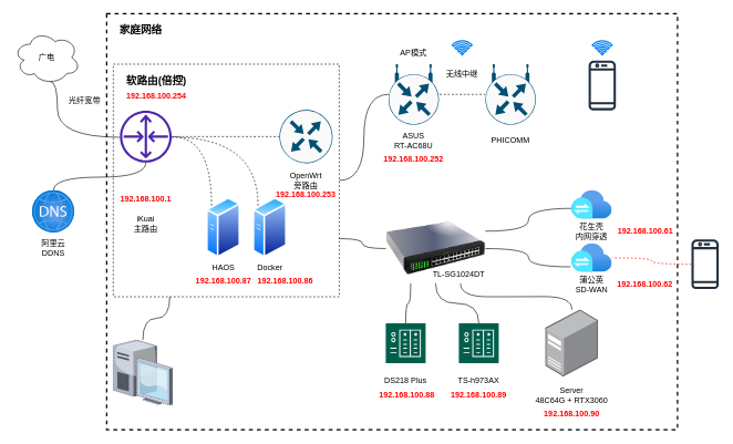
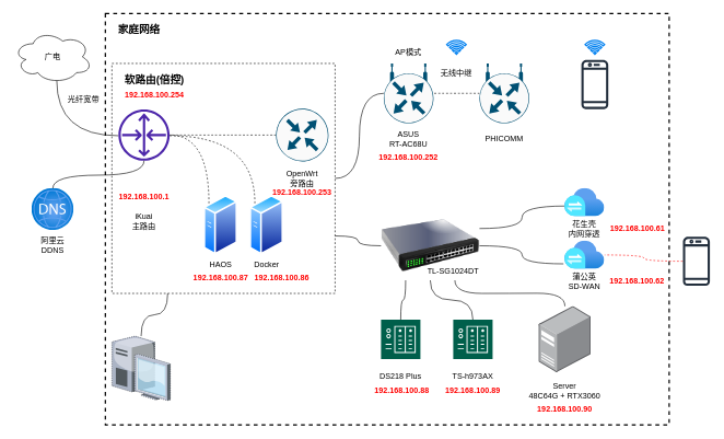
  <mxCell id="0" />
  <mxCell id="1" parent="0" />
  <mxCell id="2" value="" style="rounded=0;whiteSpace=wrap;html=1;dashed=1;fontSize=16;fontColor=#FF0000;strokeWidth=2;" vertex="1" parent="1"><mxGeometry x="160" y="20" width="859" height="626" as="geometry" /></mxCell>
  <mxCell id="3" value="" style="rounded=0;whiteSpace=wrap;html=1;dashed=1;" vertex="1" parent="1"><mxGeometry x="170" y="96" width="340" height="350" as="geometry" /></mxCell>
  <mxCell id="4" style="edgeStyle=orthogonalEdgeStyle;rounded=0;orthogonalLoop=1;jettySize=auto;html=1;exitX=0.55;exitY=0.95;exitDx=0;exitDy=0;exitPerimeter=0;curved=1;endArrow=none;endFill=0;startArrow=none;startFill=0;" edge="1" parent="1" source="5" target="6"><mxGeometry relative="1" as="geometry"><Array as="points"><mxPoint x="86" y="206" /></Array></mxGeometry></mxCell>
- <mxCell id="5" value="广电" style="ellipse;shape=cloud;whiteSpace=wrap;html=1;" vertex="1" parent="1"><mxGeometry x="20" y="46" width="100" height="80" as="geometry" /></mxCell>
+ <mxCell id="5" value="广电" style="ellipse;shape=cloud;whiteSpace=wrap;html=1;" vertex="1" parent="1"><mxGeometry x="20" y="46" width="120" height="80" as="geometry" /></mxCell>
  <mxCell id="6" value="" style="sketch=0;outlineConnect=0;fontColor=#232F3E;gradientColor=none;fillColor=#4D27AA;strokeColor=none;dashed=0;verticalLabelPosition=bottom;verticalAlign=top;align=center;html=1;fontSize=12;fontStyle=0;aspect=fixed;pointerEvents=1;shape=mxgraph.aws4.router;" vertex="1" parent="1"><mxGeometry x="180" y="166" width="78" height="78" as="geometry" /></mxCell>
  <mxCell id="7" style="edgeStyle=orthogonalEdgeStyle;curved=1;rounded=0;orthogonalLoop=1;jettySize=auto;html=1;exitX=0;exitY=0.5;exitDx=0;exitDy=0;exitPerimeter=0;entryX=1;entryY=0.5;entryDx=0;entryDy=0;fontSize=16;startArrow=none;startFill=0;endArrow=none;endFill=0;" edge="1" parent="1" source="8" target="3"><mxGeometry relative="1" as="geometry" /></mxCell>
  <mxCell id="8" value="" style="sketch=0;points=[[0.5,0,0],[1,0.5,0],[0.5,1,0],[0,0.5,0],[0.145,0.145,0],[0.856,0.145,0],[0.855,0.856,0],[0.145,0.855,0]];verticalLabelPosition=bottom;html=1;verticalAlign=top;aspect=fixed;align=center;pointerEvents=1;shape=mxgraph.cisco19.rect;prIcon=wireless_router;fillColor=#FAFAFA;strokeColor=#005073;" vertex="1" parent="1"><mxGeometry x="584.16" y="96" width="75.84" height="91" as="geometry" /></mxCell>
  <mxCell id="9" style="edgeStyle=orthogonalEdgeStyle;curved=1;rounded=0;orthogonalLoop=1;jettySize=auto;html=1;exitX=0;exitY=0.5;exitDx=0;exitDy=0;exitPerimeter=0;startArrow=none;startFill=0;endArrow=none;endFill=0;dashed=1;" edge="1" parent="1" source="10" target="6"><mxGeometry relative="1" as="geometry" /></mxCell>
  <mxCell id="10" value="" style="sketch=0;points=[[0.5,0,0],[1,0.5,0],[0.5,1,0],[0,0.5,0],[0.145,0.145,0],[0.856,0.145,0],[0.855,0.856,0],[0.145,0.855,0]];verticalLabelPosition=bottom;html=1;verticalAlign=top;aspect=fixed;align=center;pointerEvents=1;shape=mxgraph.cisco19.rect;prIcon=router;fillColor=#FAFAFA;strokeColor=#005073;" vertex="1" parent="1"><mxGeometry x="420" y="165" width="80" height="80" as="geometry" /></mxCell>
  <mxCell id="11" value="iKuai&lt;br&gt;主路由" style="text;html=1;strokeColor=none;fillColor=none;align=center;verticalAlign=middle;whiteSpace=wrap;rounded=0;" vertex="1" parent="1"><mxGeometry x="189" y="321" width="60" height="30" as="geometry" /></mxCell>
  <mxCell id="12" value="OpenWrt&lt;br&gt;旁路由" style="text;html=1;strokeColor=none;fillColor=none;align=center;verticalAlign=middle;whiteSpace=wrap;rounded=0;" vertex="1" parent="1"><mxGeometry x="430" y="256" width="60" height="30" as="geometry" /></mxCell>
  <mxCell id="13" style="edgeStyle=orthogonalEdgeStyle;curved=1;rounded=0;orthogonalLoop=1;jettySize=auto;html=1;entryX=1;entryY=0.75;entryDx=0;entryDy=0;fontSize=16;startArrow=none;startFill=0;endArrow=none;endFill=0;" edge="1" parent="1" source="19" target="3"><mxGeometry relative="1" as="geometry" /></mxCell>
  <mxCell id="14" style="edgeStyle=orthogonalEdgeStyle;curved=1;rounded=0;orthogonalLoop=1;jettySize=auto;html=1;exitX=0.25;exitY=1;exitDx=0;exitDy=0;fontSize=16;startArrow=none;startFill=0;endArrow=none;endFill=0;" edge="1" parent="1" source="19" target="20"><mxGeometry relative="1" as="geometry" /></mxCell>
  <mxCell id="15" style="edgeStyle=orthogonalEdgeStyle;curved=1;rounded=0;orthogonalLoop=1;jettySize=auto;html=1;exitX=0.5;exitY=1;exitDx=0;exitDy=0;fontSize=16;startArrow=none;startFill=0;endArrow=none;endFill=0;" edge="1" parent="1" source="19" target="35"><mxGeometry relative="1" as="geometry" /></mxCell>
  <mxCell id="16" style="edgeStyle=orthogonalEdgeStyle;curved=1;rounded=0;orthogonalLoop=1;jettySize=auto;html=1;exitX=0.75;exitY=1;exitDx=0;exitDy=0;fontSize=16;startArrow=none;startFill=0;endArrow=none;endFill=0;" edge="1" parent="1" source="19" target="36"><mxGeometry relative="1" as="geometry" /></mxCell>
  <mxCell id="17" style="edgeStyle=orthogonalEdgeStyle;curved=1;rounded=0;orthogonalLoop=1;jettySize=auto;html=1;exitX=1;exitY=0.25;exitDx=0;exitDy=0;entryX=0.022;entryY=0.628;entryDx=0;entryDy=0;entryPerimeter=0;fontSize=16;startArrow=none;startFill=0;endArrow=none;endFill=0;" edge="1" parent="1" source="19" target="21"><mxGeometry relative="1" as="geometry" /></mxCell>
  <mxCell id="18" style="edgeStyle=orthogonalEdgeStyle;curved=1;rounded=0;orthogonalLoop=1;jettySize=auto;html=1;exitX=1;exitY=0.5;exitDx=0;exitDy=0;entryX=-0.028;entryY=0.814;entryDx=0;entryDy=0;entryPerimeter=0;fontSize=16;startArrow=none;startFill=0;endArrow=none;endFill=0;" edge="1" parent="1" source="19" target="37"><mxGeometry relative="1" as="geometry" /></mxCell>
  <mxCell id="19" value="" style="image;html=1;image=img/lib/clip_art/networking/Switch_128x128.png" vertex="1" parent="1"><mxGeometry x="580" y="321" width="150" height="105" as="geometry" /></mxCell>
  <mxCell id="20" value="" style="sketch=0;pointerEvents=1;shadow=0;dashed=0;html=1;strokeColor=none;fillColor=#005F4B;labelPosition=center;verticalLabelPosition=bottom;verticalAlign=top;align=center;outlineConnect=0;shape=mxgraph.veeam2.nas;" vertex="1" parent="1"><mxGeometry x="580" y="486" width="60" height="60" as="geometry" /></mxCell>
  <mxCell id="21" value="" style="aspect=fixed;html=1;points=[];align=center;image;fontSize=12;image=img/lib/azure2/storage/Azure_Stack_Edge.svg;" vertex="1" parent="1"><mxGeometry x="859.68" y="286" width="60.92" height="43" as="geometry" /></mxCell>
  <mxCell id="22" style="edgeStyle=orthogonalEdgeStyle;curved=1;rounded=0;orthogonalLoop=1;jettySize=auto;html=1;exitX=0;exitY=0;exitDx=0;exitDy=0;dashed=1;startArrow=none;startFill=0;endArrow=none;endFill=0;" edge="1" parent="1" source="23" target="6"><mxGeometry relative="1" as="geometry"><Array as="points"><mxPoint x="318" y="205" /></Array></mxGeometry></mxCell>
  <mxCell id="23" value="" style="aspect=fixed;perimeter=ellipsePerimeter;html=1;align=center;shadow=0;dashed=0;spacingTop=3;image;image=img/lib/active_directory/generic_server.svg;" vertex="1" parent="1"><mxGeometry x="310" y="296" width="51.52" height="92" as="geometry" /></mxCell>
  <mxCell id="24" style="edgeStyle=orthogonalEdgeStyle;curved=1;rounded=0;orthogonalLoop=1;jettySize=auto;html=1;exitX=0;exitY=0;exitDx=0;exitDy=0;dashed=1;startArrow=none;startFill=0;endArrow=none;endFill=0;" edge="1" parent="1" source="25" target="6"><mxGeometry relative="1" as="geometry"><Array as="points"><mxPoint x="388" y="206" /></Array></mxGeometry></mxCell>
  <mxCell id="25" value="" style="aspect=fixed;perimeter=ellipsePerimeter;html=1;align=center;shadow=0;dashed=0;spacingTop=3;image;image=img/lib/active_directory/generic_server.svg;" vertex="1" parent="1"><mxGeometry x="380" y="296" width="51.52" height="92" as="geometry" /></mxCell>
  <mxCell id="26" value="HAOS" style="text;html=1;strokeColor=none;fillColor=none;align=center;verticalAlign=middle;whiteSpace=wrap;rounded=0;" vertex="1" parent="1"><mxGeometry x="305.76" y="388" width="60" height="30" as="geometry" /></mxCell>
  <mxCell id="27" value="Docker" style="text;html=1;strokeColor=none;fillColor=none;align=center;verticalAlign=middle;whiteSpace=wrap;rounded=0;" vertex="1" parent="1"><mxGeometry x="375.76" y="388" width="60" height="30" as="geometry" /></mxCell>
  <mxCell id="28" style="edgeStyle=orthogonalEdgeStyle;curved=1;rounded=0;orthogonalLoop=1;jettySize=auto;html=1;entryX=0.25;entryY=1;entryDx=0;entryDy=0;fontSize=16;startArrow=none;startFill=0;endArrow=none;endFill=0;" edge="1" parent="1" source="29" target="3"><mxGeometry relative="1" as="geometry" /></mxCell>
  <mxCell id="29" value="" style="verticalLabelPosition=bottom;sketch=0;aspect=fixed;html=1;verticalAlign=top;strokeColor=none;align=center;outlineConnect=0;shape=mxgraph.citrix.desktop;dashed=1;" vertex="1" parent="1"><mxGeometry x="170" y="511" width="89" height="98" as="geometry" /></mxCell>
  <mxCell id="30" value="&lt;font style=&quot;font-size: 16px;&quot;&gt;软路由(倍控)&lt;/font&gt;" style="text;html=1;strokeColor=none;fillColor=none;align=center;verticalAlign=middle;whiteSpace=wrap;rounded=0;fontStyle=1" vertex="1" parent="1"><mxGeometry x="180" y="106" width="110" height="30" as="geometry" /></mxCell>
  <mxCell id="31" value="ASUS&lt;br&gt;RT-AC68U" style="text;html=1;strokeColor=none;fillColor=none;align=center;verticalAlign=middle;whiteSpace=wrap;rounded=0;" vertex="1" parent="1"><mxGeometry x="592.08" y="196" width="60" height="30" as="geometry" /></mxCell>
  <mxCell id="32" style="edgeStyle=orthogonalEdgeStyle;curved=1;rounded=0;orthogonalLoop=1;jettySize=auto;html=1;entryX=1;entryY=0.5;entryDx=0;entryDy=0;entryPerimeter=0;fontSize=16;startArrow=none;startFill=0;endArrow=none;endFill=0;dashed=1;" edge="1" parent="1" source="33" target="8"><mxGeometry relative="1" as="geometry" /></mxCell>
  <mxCell id="33" value="" style="sketch=0;points=[[0.5,0,0],[1,0.5,0],[0.5,1,0],[0,0.5,0],[0.145,0.145,0],[0.856,0.145,0],[0.855,0.856,0],[0.145,0.855,0]];verticalLabelPosition=bottom;html=1;verticalAlign=top;aspect=fixed;align=center;pointerEvents=1;shape=mxgraph.cisco19.rect;prIcon=wireless_router;fillColor=#FAFAFA;strokeColor=#005073;" vertex="1" parent="1"><mxGeometry x="730" y="96" width="75.84" height="91" as="geometry" /></mxCell>
  <mxCell id="34" value="PHICOMM" style="text;html=1;strokeColor=none;fillColor=none;align=center;verticalAlign=middle;whiteSpace=wrap;rounded=0;" vertex="1" parent="1"><mxGeometry x="737.92" y="196" width="60" height="30" as="geometry" /></mxCell>
  <mxCell id="35" value="" style="sketch=0;pointerEvents=1;shadow=0;dashed=0;html=1;strokeColor=none;fillColor=#005F4B;labelPosition=center;verticalLabelPosition=bottom;verticalAlign=top;align=center;outlineConnect=0;shape=mxgraph.veeam2.nas;" vertex="1" parent="1"><mxGeometry x="690" y="486" width="60" height="60" as="geometry" /></mxCell>
  <mxCell id="36" value="" style="points=[];aspect=fixed;html=1;align=center;shadow=0;dashed=0;image;image=img/lib/allied_telesis/computer_and_terminals/Server_Desktop.svg;fontSize=16;" vertex="1" parent="1"><mxGeometry x="820.32" y="465.5" width="79.68" height="101" as="geometry" /></mxCell>
  <mxCell id="37" value="" style="aspect=fixed;html=1;points=[];align=center;image;fontSize=12;image=img/lib/azure2/storage/Azure_Stack_Edge.svg;" vertex="1" parent="1"><mxGeometry x="859.68" y="366" width="60.92" height="43" as="geometry" /></mxCell>
  <mxCell id="38" value="DS218 Plus" style="text;html=1;strokeColor=none;fillColor=none;align=center;verticalAlign=middle;whiteSpace=wrap;rounded=0;" vertex="1" parent="1"><mxGeometry x="570" y="557" width="80" height="30" as="geometry" /></mxCell>
  <mxCell id="39" value="TS-h973AX" style="text;html=1;strokeColor=none;fillColor=none;align=center;verticalAlign=middle;whiteSpace=wrap;rounded=0;" vertex="1" parent="1"><mxGeometry x="680" y="557" width="80" height="30" as="geometry" /></mxCell>
  <mxCell id="40" value="Server&lt;br&gt;48C64G + RTX3060" style="text;html=1;strokeColor=none;fillColor=none;align=center;verticalAlign=middle;whiteSpace=wrap;rounded=0;" vertex="1" parent="1"><mxGeometry x="790.16" y="579" width="140" height="30" as="geometry" /></mxCell>
  <mxCell id="41" value="蒲公英&lt;br&gt;SD-WAN" style="text;html=1;strokeColor=none;fillColor=none;align=center;verticalAlign=middle;whiteSpace=wrap;rounded=0;" vertex="1" parent="1"><mxGeometry x="860.14" y="413" width="60" height="30" as="geometry" /></mxCell>
  <mxCell id="42" value="花生壳&lt;br&gt;内网穿透" style="text;html=1;strokeColor=none;fillColor=none;align=center;verticalAlign=middle;whiteSpace=wrap;rounded=0;" vertex="1" parent="1"><mxGeometry x="860.14" y="332" width="60" height="30" as="geometry" /></mxCell>
  <mxCell id="43" style="edgeStyle=orthogonalEdgeStyle;curved=1;rounded=0;orthogonalLoop=1;jettySize=auto;html=1;fontSize=16;startArrow=none;startFill=0;endArrow=none;endFill=0;" edge="1" parent="1" source="44" target="6"><mxGeometry relative="1" as="geometry"><Array as="points"><mxPoint x="80" y="266" /><mxPoint x="219" y="266" /></Array></mxGeometry></mxCell>
  <mxCell id="44" value="" style="aspect=fixed;html=1;points=[];align=center;image;fontSize=12;image=img/lib/azure2/networking/DNS_Zones.svg;dashed=1;" vertex="1" parent="1"><mxGeometry x="48" y="286" width="64" height="64" as="geometry" /></mxCell>
  <mxCell id="45" value="阿里云&lt;br&gt;DDNS" style="text;html=1;strokeColor=none;fillColor=none;align=center;verticalAlign=middle;whiteSpace=wrap;rounded=0;" vertex="1" parent="1"><mxGeometry x="50" y="358" width="60" height="30" as="geometry" /></mxCell>
  <mxCell id="46" value="光纤宽带" style="text;html=1;strokeColor=none;fillColor=none;align=center;verticalAlign=middle;whiteSpace=wrap;rounded=0;" vertex="1" parent="1"><mxGeometry x="97" y="136" width="60" height="30" as="geometry" /></mxCell>
  <mxCell id="47" value="TL-SG1024DT" style="text;html=1;strokeColor=none;fillColor=none;align=center;verticalAlign=middle;whiteSpace=wrap;rounded=0;" vertex="1" parent="1"><mxGeometry x="640" y="398" width="100" height="30" as="geometry" /></mxCell>
  <mxCell id="48" value="无线中继" style="text;html=1;strokeColor=none;fillColor=none;align=center;verticalAlign=middle;whiteSpace=wrap;rounded=0;" vertex="1" parent="1"><mxGeometry x="654.92" y="96" width="80" height="30" as="geometry" /></mxCell>
  <mxCell id="49" value="AP模式" style="text;html=1;strokeColor=none;fillColor=none;align=center;verticalAlign=middle;whiteSpace=wrap;rounded=0;" vertex="1" parent="1"><mxGeometry x="582.08" y="65" width="80" height="30" as="geometry" /></mxCell>
  <mxCell id="50" value="192.168.100.1" style="text;html=1;strokeColor=none;fillColor=none;align=center;verticalAlign=middle;whiteSpace=wrap;rounded=0;fontStyle=1;fontColor=#FF0000;" vertex="1" parent="1"><mxGeometry x="169" y="286" width="100" height="27" as="geometry" /></mxCell>
  <mxCell id="51" value="192.168.100.87" style="text;html=1;strokeColor=none;fillColor=none;align=center;verticalAlign=middle;whiteSpace=wrap;rounded=0;fontStyle=1;fontColor=#FF0000;" vertex="1" parent="1"><mxGeometry x="285.76" y="408" width="100" height="27" as="geometry" /></mxCell>
  <mxCell id="52" value="192.168.100.86" style="text;html=1;strokeColor=none;fillColor=none;align=center;verticalAlign=middle;whiteSpace=wrap;rounded=0;fontStyle=1;fontColor=#FF0000;" vertex="1" parent="1"><mxGeometry x="379" y="408" width="100" height="27" as="geometry" /></mxCell>
  <mxCell id="53" value="192.168.100.88" style="text;html=1;strokeColor=none;fillColor=none;align=center;verticalAlign=middle;whiteSpace=wrap;rounded=0;fontStyle=1;fontColor=#FF0000;" vertex="1" parent="1"><mxGeometry x="562.08" y="580.5" width="100" height="27" as="geometry" /></mxCell>
  <mxCell id="54" value="192.168.100.89" style="text;html=1;strokeColor=none;fillColor=none;align=center;verticalAlign=middle;whiteSpace=wrap;rounded=0;fontStyle=1;fontColor=#FF0000;" vertex="1" parent="1"><mxGeometry x="670" y="580.5" width="100" height="27" as="geometry" /></mxCell>
  <mxCell id="55" value="192.168.100.90" style="text;html=1;strokeColor=none;fillColor=none;align=center;verticalAlign=middle;whiteSpace=wrap;rounded=0;fontStyle=1;fontColor=#FF0000;" vertex="1" parent="1"><mxGeometry x="809.84" y="609" width="100" height="27" as="geometry" /></mxCell>
  <mxCell id="56" value="192.168.100.61" style="text;html=1;strokeColor=none;fillColor=none;align=center;verticalAlign=middle;whiteSpace=wrap;rounded=0;fontStyle=1;fontColor=#FF0000;" vertex="1" parent="1"><mxGeometry x="920.6" y="333.5" width="100" height="27" as="geometry" /></mxCell>
  <mxCell id="57" value="192.168.100.62" style="text;html=1;strokeColor=none;fillColor=none;align=center;verticalAlign=middle;whiteSpace=wrap;rounded=0;fontStyle=1;fontColor=#FF0000;" vertex="1" parent="1"><mxGeometry x="920.14" y="414.5" width="100" height="27" as="geometry" /></mxCell>
  <mxCell id="58" value="192.168.100.252" style="text;html=1;strokeColor=none;fillColor=none;align=center;verticalAlign=middle;whiteSpace=wrap;rounded=0;fontStyle=1;fontColor=#FF0000;" vertex="1" parent="1"><mxGeometry x="572.08" y="226" width="100" height="27" as="geometry" /></mxCell>
  <mxCell id="59" value="192.168.100.253" style="text;html=1;strokeColor=none;fillColor=none;align=center;verticalAlign=middle;whiteSpace=wrap;rounded=0;fontStyle=1;fontColor=#FF0000;" vertex="1" parent="1"><mxGeometry x="410" y="279" width="100" height="27" as="geometry" /></mxCell>
  <mxCell id="60" value="192.168.100.254" style="text;html=1;strokeColor=none;fillColor=none;align=center;verticalAlign=middle;whiteSpace=wrap;rounded=0;fontStyle=1;fontColor=#FF0000;" vertex="1" parent="1"><mxGeometry x="185" y="130.5" width="100" height="27" as="geometry" /></mxCell>
  <mxCell id="61" value="&lt;font style=&quot;font-size: 16px;&quot;&gt;家庭网络&lt;/font&gt;" style="text;html=1;strokeColor=none;fillColor=none;align=center;verticalAlign=middle;whiteSpace=wrap;rounded=0;fontStyle=1" vertex="1" parent="1"><mxGeometry x="169" y="29" width="85" height="30" as="geometry" /></mxCell>
  <mxCell id="62" style="edgeStyle=orthogonalEdgeStyle;curved=1;rounded=0;orthogonalLoop=1;jettySize=auto;html=1;fontSize=16;fontColor=#FF0000;startArrow=none;startFill=0;endArrow=none;endFill=0;dashed=1;strokeColor=#FF0000;endSize=8;startSize=8;" edge="1" parent="1" source="63" target="37"><mxGeometry relative="1" as="geometry" /></mxCell>
  <mxCell id="63" value="" style="sketch=0;outlineConnect=0;fontColor=#232F3E;gradientColor=none;fillColor=#232F3D;strokeColor=none;dashed=0;verticalLabelPosition=bottom;verticalAlign=top;align=center;html=1;fontSize=12;fontStyle=0;aspect=fixed;pointerEvents=1;shape=mxgraph.aws4.mobile_client;strokeWidth=2;" vertex="1" parent="1"><mxGeometry x="1040" y="358" width="41" height="78" as="geometry" /></mxCell>
  <mxCell id="64" value="" style="html=1;verticalLabelPosition=bottom;align=center;labelBackgroundColor=#ffffff;verticalAlign=top;strokeWidth=2;strokeColor=#0080F0;shadow=0;dashed=0;shape=mxgraph.ios7.icons.wifi;pointerEvents=1;fontSize=16;fontColor=#FF0000;" vertex="1" parent="1"><mxGeometry x="680.07" y="61" width="29.7" height="21" as="geometry" /></mxCell>
  <mxCell id="65" value="" style="sketch=0;outlineConnect=0;fontColor=#232F3E;gradientColor=none;fillColor=#232F3D;strokeColor=none;dashed=0;verticalLabelPosition=bottom;verticalAlign=top;align=center;html=1;fontSize=12;fontStyle=0;aspect=fixed;pointerEvents=1;shape=mxgraph.aws4.mobile_client;strokeWidth=2;" vertex="1" parent="1"><mxGeometry x="885.25" y="89" width="41" height="78" as="geometry" /></mxCell>
  <mxCell id="66" value="" style="html=1;verticalLabelPosition=bottom;align=center;labelBackgroundColor=#ffffff;verticalAlign=top;strokeWidth=2;strokeColor=#0080F0;shadow=0;dashed=0;shape=mxgraph.ios7.icons.wifi;pointerEvents=1;fontSize=16;fontColor=#FF0000;" vertex="1" parent="1"><mxGeometry x="890.9" y="61" width="29.7" height="21" as="geometry" /></mxCell>
